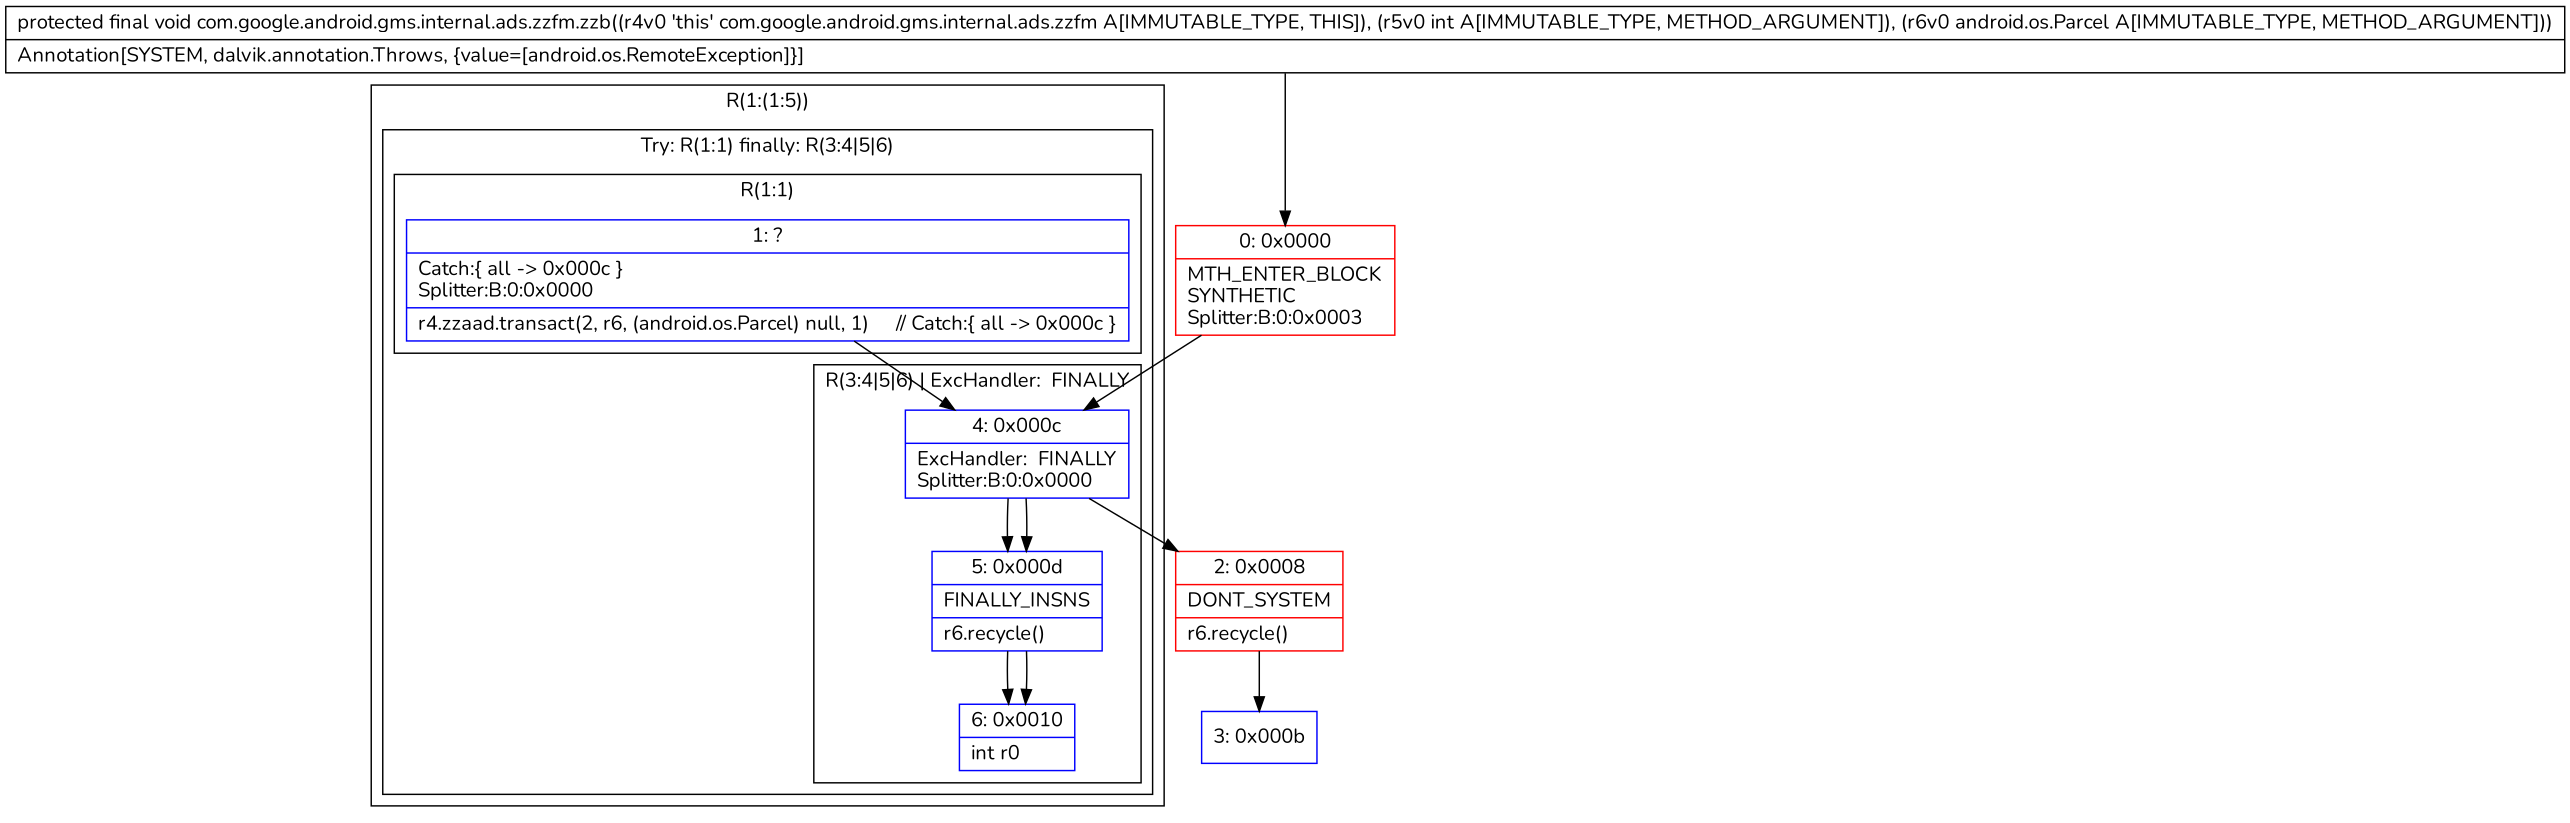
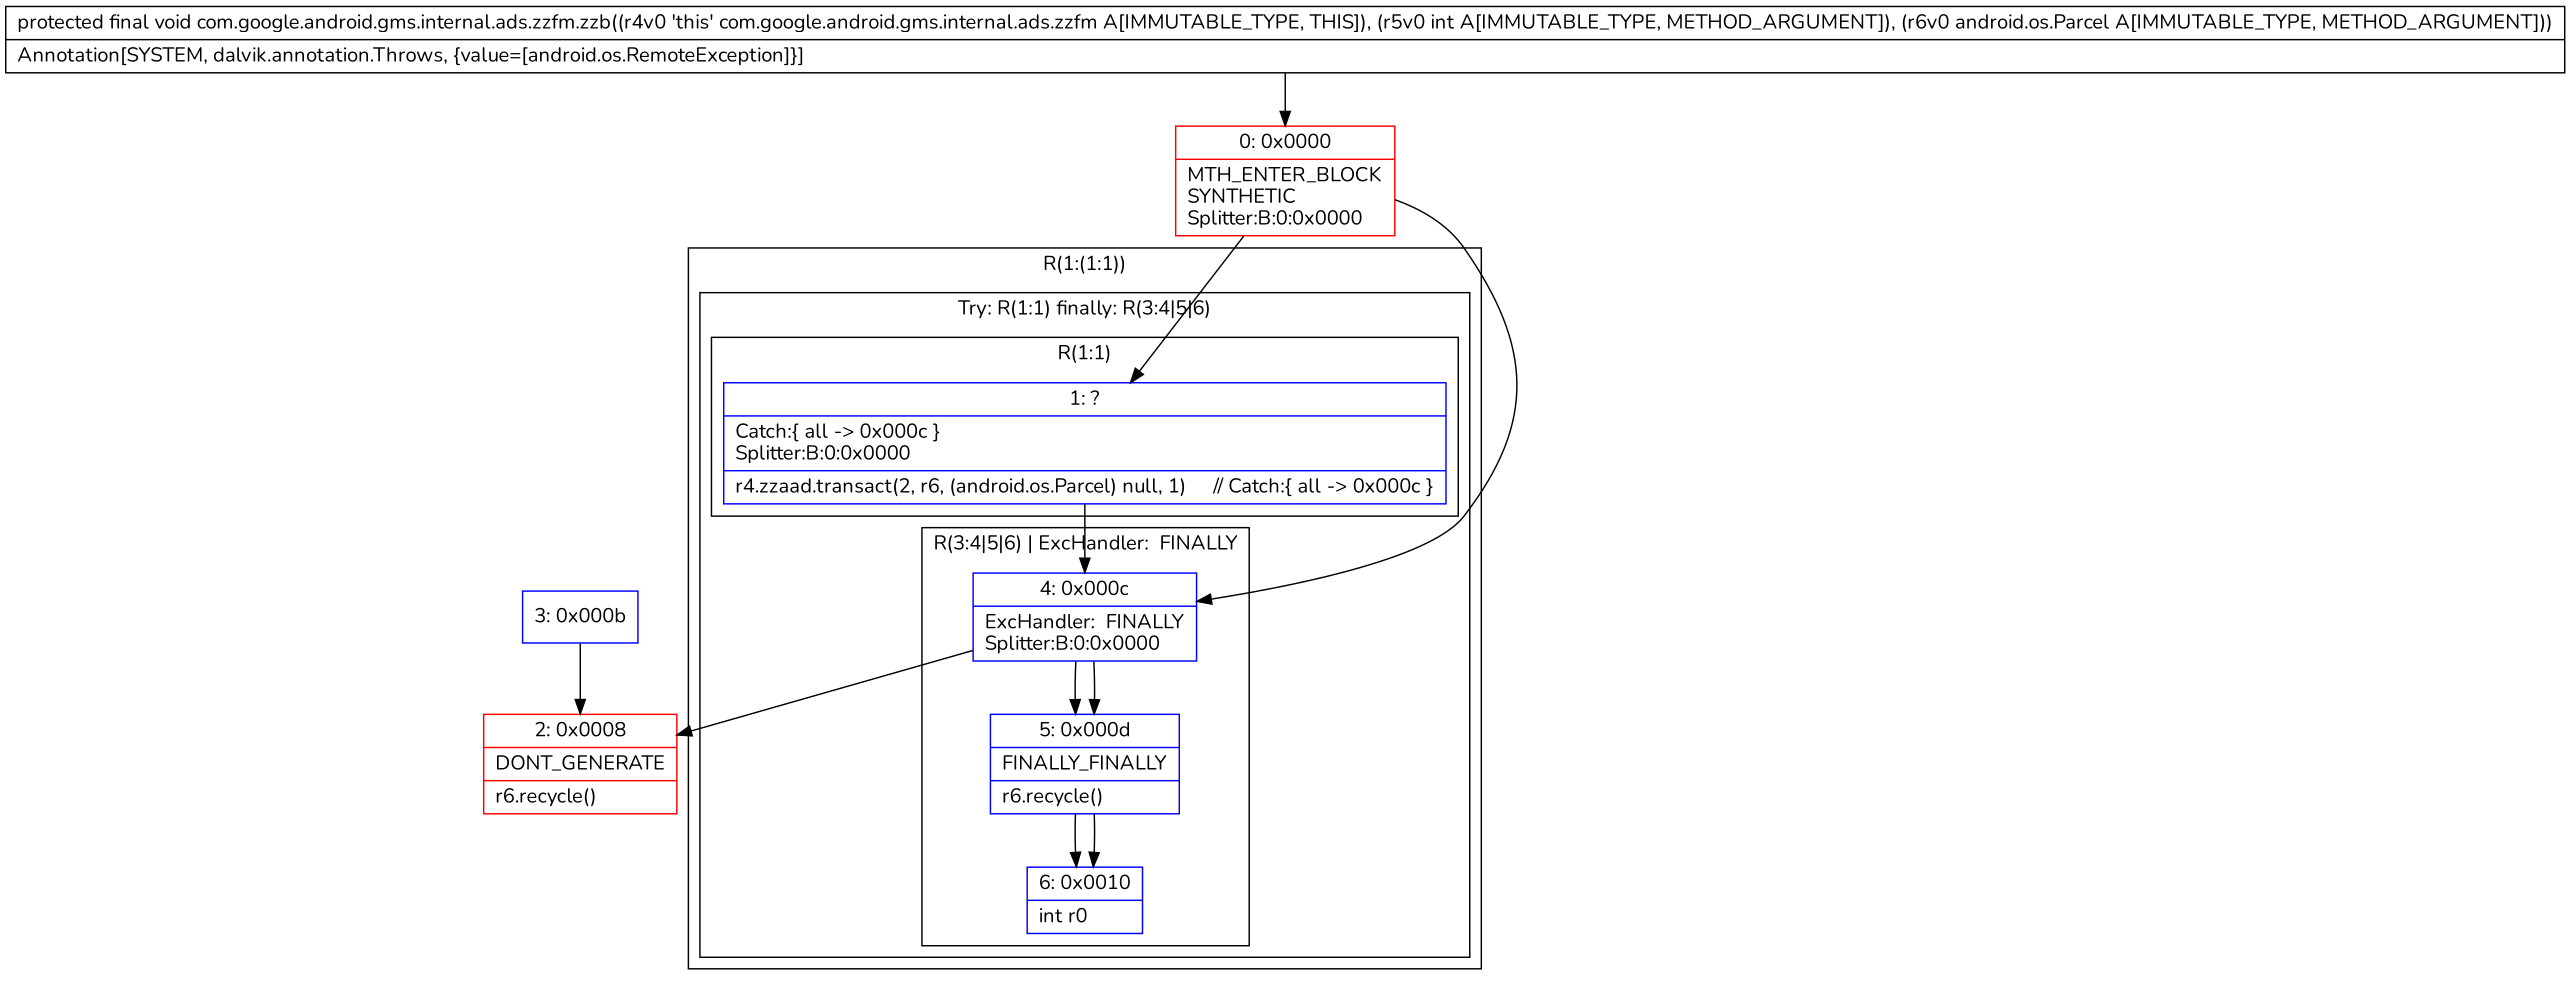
  digraph {
    fontname=Nunito
    node [color=blue fontname=Nunito shape=record]
    edge [fontname=Nunito]
    n1 [label="{1\:\ ?|Catch:\{ all \-\> 0x000c \}\lSplitter:B:0:0x0000\l|r4.zzaad.transact(2, r6, (android.os.Parcel) null, 1)     \/\/ Catch:\{ all \-\> 0x000c \}\l}"]
    n2 [label="{4\:\ 0x000c|ExcHandler:  FINALLY\lSplitter:B:0:0x0000\l}"]
-   n3 [label="{5\:\ 0x000d|FINALLY_INSNS\l|r6.recycle()\l}"]
+   n3 [label="{5\:\ 0x000d|FINALLY_FINALLY\l|r6.recycle()\l}"]
    n4 [label="{6\:\ 0x0010|int r0\l}"]
-   n5 [color=red label="{2\:\ 0x0008|DONT_SYSTEM\l|r6.recycle()\l}"]
+   n5 [color=red label="{2\:\ 0x0008|DONT_GENERATE\l|r6.recycle()\l}"]
    n6 [label="{3\:\ 0x000b}"]
-   n7 [color=red label="{0\:\ 0x0000|MTH_ENTER_BLOCK\lSYNTHETIC\lSplitter:B:0:0x0003\l}"]
+   n7 [color=red label="{0\:\ 0x0000|MTH_ENTER_BLOCK\lSYNTHETIC\lSplitter:B:0:0x0000\l}"]
    n8 [label="{protected final void com.google.android.gms.internal.ads.zzfm.zzb((r4v0 'this' com.google.android.gms.internal.ads.zzfm A[IMMUTABLE_TYPE, THIS]), (r5v0 int A[IMMUTABLE_TYPE, METHOD_ARGUMENT]), (r6v0 android.os.Parcel A[IMMUTABLE_TYPE, METHOD_ARGUMENT]))  | Annotation[SYSTEM, dalvik.annotation.Throws, \{value=[android.os.RemoteException]\}]\l}" color=""]
    subgraph cluster_1 {
-     label="R(1:(1:5))"
+     label="R(1:(1:1))"
      subgraph cluster_2 {
        label="Try: R(1:1) finally: R(3:4|5|6)"
        subgraph cluster_3 {
          label="R(1:1)"
          n1
        }
        subgraph cluster_4 {
          label="R(3:4|5|6) | ExcHandler:  FINALLY\l"
          n2
          n3
          n4
        }
      }
    }
    subgraph cluster_5 {
      label="R(3:4|5|6) | ExcHandler:  FINALLY\l"
    }
    n1 -> n2
    n2 -> n3
    n2 -> n3
    n2 -> n5
    n3 -> n4
    n3 -> n4
-   n5 -> n6
+   n6 -> n5
+   n7 -> n1
    n7 -> n2
    n8 -> n7
  }
